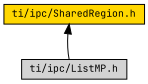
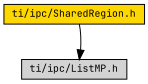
  digraph {
    fontname="JetBrains Mono"
    node [color=black fontname="JetBrains Mono" fontsize=10 shape=record style=filled]
    n1 [fillcolor=gold fontcolor=black height=0.2 label="ti/ipc/SharedRegion.h" width=0.4]
    n2 [fillcolor=lightgrey height=0.2 label="ti/ipc/ListMP.h" width=0.4]
-   n1 -> n2 [color=black dir=back fontname="JetBrains Mono" fontsize=10 labelfontname=Helvetica labelfontsize=10 style=solid]
+   n2 -> n1 [color=black dir=back fontname="JetBrains Mono" fontsize=10 labelfontname=Helvetica labelfontsize=10 style=solid]
  }
